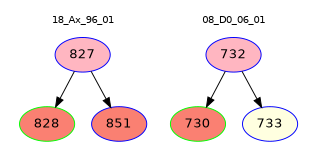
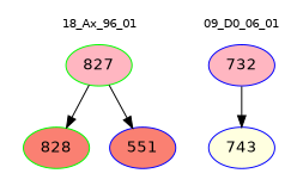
  digraph {
    fontname="DejaVu Sans"
    node [color=blue fillcolor=salmon fontname="DejaVu Sans" style=filled]
    edge [color=black fontname="DejaVu Sans"]
-   n1 [fillcolor=lightpink label=827]
+   n1 [color=green fillcolor=lightpink label=827]
    n2 [color=green label=828]
-   n3 [label=851]
+   n3 [label=551]
    n4 [fillcolor=lightpink label=732]
-   n5 [color=green label=730]
-   n6 [fillcolor=lightyellow label=733]
+   n6 [fillcolor=lightyellow label=743]
    subgraph cluster_1 {
      color=white
      fontsize=10
      label="18_Ax_96_01"
      n1
      n2
      n3
    }
    subgraph cluster_2 {
      color=white
      fontsize=10
-     label="08_D0_06_01"
+     label="09_D0_06_01"
      n4
-     n5
      n6
    }
    n1 -> n2
    n1 -> n3
-   n4 -> n5
    n4 -> n6
  }
